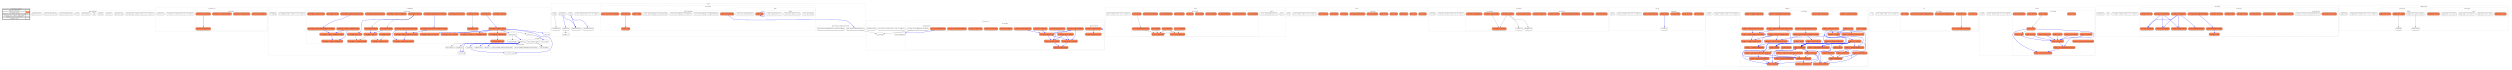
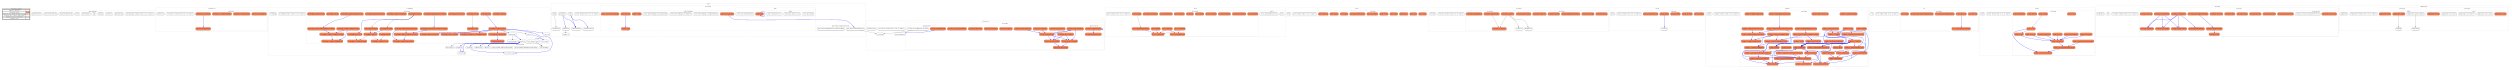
  digraph {
    concentrate=true
    fontname="Source Code Pro"
    node [fontname="Source Code Pro" shape=rect splines=ortho style="rounded,filled" fillcolor=coral]
    edge [color=blue fontname="Source Code Pro" penwidth=2]
    n1 [label=< 				<table cellspacing="0" cellpadding="0" border="1"><tr><td>Code2flow Legend</td></tr><tr><td> 				<table cellspacing="0"> 				<tr><td>Regular function</td><td width="50px"></td></tr> 				<tr><td>Prototype method</td><td bgcolor='coral'></td></tr> 				<tr><td>Function call which returns no value</td><td>&#8594;</td></tr> 				<tr><td>Function call returns some value</td><td><font color='blue'>&#8594;</font></td></tr> 				<tr><td>Handler call on raiseEvent</td><td><font color='red'>&#8594;</font></td></tr>                 <tr><td>Callback call</td><td><font color='pink'>&#8594;</font></td></tr> 				</table></td></tr></table> 				> margin=0 shape=none splines="" style="" fillcolor=""]
    n2 [label="(openseadragon window frame (runs on import))" style=rounded fillcolor=""]
    n3 [label=OpenSeadragon style=rounded fillcolor=""]
    n4 [label=isFunction style=rounded fillcolor=""]
    n5 [label=isWindow style=rounded fillcolor=""]
    n6 [label=type style=rounded fillcolor=""]
    n7 [label=isPlainObject style=rounded fillcolor=""]
    n8 [label=extend style=rounded fillcolor=""]
    n9 [label=requestAnimationFrame style=rounded fillcolor=""]
    n10 [label=cancelAnimationFrame style=rounded fillcolor=""]
    n11 [label=getOffsetParent style=rounded fillcolor=""]
    n12 [label="eventsource.addHandler"]
    n13 [label="eventsource.removeHandler"]
    n14 [label="eventsource.removeAllHandlers"]
    n15 [label="eventsource.getHandler"]
    n16 [label="eventsource.raiseEvent"]
    n17 [label="(eventsource window frame (runs on import))" style=rounded fillcolor=""]
    n18 [label=EventSource style=rounded fillcolor=""]
    n19 [label="tiledimage.needsDraw"]
    n20 [label="tiledimage._setFullyLoaded"]
    n21 [label="tiledimage.reset"]
    n22 [label="tiledimage.update"]
    n23 [label="tiledimage.draw"]
    n24 [label="tiledimage.destroy"]
    n25 [label="tiledimage.getBounds"]
    n26 [label="tiledimage.getClippedBounds"]
    n27 [label="tiledimage.getContentSize"]
    n28 [label="tiledimage._viewportToImageDelta"]
    n29 [label="tiledimage.viewportToImageCoordinates"]
    n30 [label="tiledimage._imageToViewportDelta"]
    n31 [label="tiledimage.imageToViewportCoordinates"]
    n32 [label="tiledimage.imageToViewportRectangle"]
    n33 [label="tiledimage.viewportToImageRectangle"]
    n34 [label="tiledimage.viewerElementToImageCoordinates"]
    n35 [label="tiledimage.imageToViewerElementCoordinates"]
    n36 [label="tiledimage.windowToImageCoordinates"]
    n37 [label="tiledimage.imageToWindowCoordinates"]
    n38 [label="tiledimage._viewportToTiledImageRectangle"]
    n39 [label="tiledimage.viewportToImageZoom"]
    n40 [label="tiledimage.imageToViewportZoom"]
    n41 [label="tiledimage.setPosition"]
    n42 [label="tiledimage.setWidth"]
    n43 [label="tiledimage.setHeight"]
    n44 [label="tiledimage.fitBounds"]
    n45 [label="tiledimage.setClip"]
    n46 [label="tiledimage._setScale"]
    n47 [label="tiledimage._updateForScale"]
    n48 [label="tiledimage._raiseBoundsChange"]
    n49 [label="tiledimage._getLevelsInterval"]
    n50 [label="tiledimage._updateViewport"]
    n51 [label="tiledimage._getCornerTiles"]
    n52 [label=onTileLoad style=rounded fillcolor=""]
    n53 [label="onTileLoad.finish" style=rounded fillcolor=""]
    n54 [label=setTileLoaded style=rounded fillcolor=""]
    n55 [label="setTileLoaded.getCompletionCallback" style=rounded fillcolor=""]
    n56 [label="setTileLoaded.completionCallback" style=rounded fillcolor=""]
    n57 [label="(tiledimage window frame (runs on import))" style=rounded fillcolor=""]
    n58 [label=TiledImage style=rounded fillcolor=""]
    n59 [label=updateLevel style=rounded fillcolor=""]
    n60 [label=updateTile style=rounded fillcolor=""]
    n61 [label=getTile style=rounded fillcolor=""]
    n62 [label=loadTile style=rounded fillcolor=""]
    n63 [label=positionTile style=rounded fillcolor=""]
    n64 [label=blendTile style=rounded fillcolor=""]
    n65 [label=providesCoverage style=rounded fillcolor=""]
    n66 [label=isCovered style=rounded fillcolor=""]
    n67 [label=setCoverage style=rounded fillcolor=""]
    n68 [label=resetCoverage style=rounded fillcolor=""]
    n69 [label=compareTiles style=rounded fillcolor=""]
    n70 [label=drawTiles style=rounded fillcolor=""]
    n71 [label="viewer.open.doOne" style=rounded fillcolor=""]
    n72 [label="viewer.open.doOne.success" style=rounded fillcolor=""]
    n73 [label="viewer.open.doOne.error" style=rounded fillcolor=""]
    n74 [label="viewer.open"]
    n75 [label="viewer.open.checkCompletion" style=rounded fillcolor=""]
    n76 [label="viewer.addTiledImage"]
    n77 [label="viewer.addTiledImage.raiseAddItemFailed" style=rounded fillcolor=""]
    n78 [label="viewer.addTiledImage.refreshWorld" style=rounded fillcolor=""]
    n79 [label="viewer.addTiledImage.processReadyItems" style=rounded fillcolor=""]
    n80 [label="viewer.isOpen"]
    n81 [label="viewer.close"]
    n82 [label="viewer.destroy"]
    n83 [label="viewer._cancelPendingImages"]
    n84 [label=getTileSourceImplementation style=rounded fillcolor=""]
    n85 [label="getTileSourceImplementation.waitUntilReady" style=rounded fillcolor=""]
    n86 [label="(viewer window frame (runs on import))" style=rounded fillcolor=""]
    n87 [label=Viewer style=rounded fillcolor=""]
    n88 [label=_getSafeElemSize style=rounded fillcolor=""]
    n89 [label=scheduleUpdate style=rounded fillcolor=""]
    n90 [label=updateMulti style=rounded fillcolor=""]
    n91 [label=updateOnce style=rounded fillcolor=""]
    n92 [label=drawWorld style=rounded fillcolor=""]
    n93 [label=scheduleZoom style=rounded fillcolor=""]
    n94 [label=doZoom style=rounded fillcolor=""]
    n95 [label=World style=rounded fillcolor=""]
    n96 [label="World._delegatedFigureSizes" style=rounded fillcolor=""]
    n97 [label="world.addItem"]
    n98 [label="world.getItemAt"]
    n99 [label="world.getIndexOfItem"]
    n100 [label="world.getItemCount"]
    n101 [label="world.removeItem"]
    n102 [label="world.removeAll"]
    n103 [label="world.resetItems"]
    n104 [label="world.update"]
    n105 [label="world.draw"]
    n106 [label="world.needsDraw"]
    n107 [label="world.getHomeBounds"]
    n108 [label="world.getContentFactor"]
    n109 [label="world.setAutoRefigureSizes"]
    n110 [label="world.arrange"]
    n111 [label="world._figureSizes"]
    n112 [label="world._raiseRemoveItem"]
    n113 [label="(world window frame (runs on import))" style=rounded fillcolor=""]
    n114 [label="point.clone"]
    n115 [label="point.plus"]
    n116 [label="addJob.minus"]
    n117 [label="point.times"]
    n118 [label="point.divide"]
    n119 [label="point.distanceTo"]
    n120 [label="point.squaredDistanceTo"]
    n121 [label="point.apply"]
    n122 [label="point.equals"]
    n123 [label="point.toString"]
    n124 [label="(point window frame (runs on import))" style=rounded fillcolor=""]
    n125 [label=Point style=rounded fillcolor=""]
    n126 [label="tilecache.destroy"]
    n127 [label="tilecache.getImage"]
    n128 [label="tilecache.getRenderedContext"]
    n129 [label="tilecache.addTile"]
    n130 [label="tilecache.removeTile"]
    n131 [label="tilecache.getTileCount"]
    n132 [label="tilecache.cacheTile"]
    n133 [label="tilecache.clearTilesFor"]
    n134 [label="tilecache.getImageRecord"]
    n135 [label="tilecache._unloadTile"]
    n136 [label="(tilecache window frame (runs on import))" style=rounded fillcolor=""]
    n137 [label=TileCache style=rounded fillcolor=""]
    n138 [label=TileRecord style=rounded fillcolor=""]
    n139 [label=ImageRecord style=rounded fillcolor=""]
    n140 [label="tilesource.getLevelScale"]
    n141 [label="tilesource.getLevelScale"]
    n142 [label="tilesource.getImageInfo"]
    n143 [label="tilesource.getImageInfo.callback" style=rounded fillcolor=""]
    n144 [label="tilesource.getTileSize"]
    n145 [label="tilesource.getTileWidth"]
    n146 [label="tilesource.getTileHeight"]
    n147 [label="tilesource.getNumTiles"]
    n148 [label="tilesource.getPixelRatio"]
    n149 [label="tilesource.getClosestLevel"]
    n150 [label="tilesource.getTileAtPoint"]
    n151 [label="tilesource.getTileBounds"]
    n152 [label="tilesource.supports"]
    n153 [label="tilesource.configure"]
    n154 [label="tilesource.getTileUrl"]
    n155 [label="tilesource.getTileAjaxHeaders"]
    n156 [label="tilesource.tileExists"]
    n157 [label="(tilesource window frame (runs on import))" style=rounded fillcolor=""]
    n158 [label=TileSource style=rounded fillcolor=""]
    n159 [label=processResponse style=rounded fillcolor=""]
    n160 [label=determineType style=rounded fillcolor=""]
    n161 [label="spring.resetTo"]
    n162 [label="spring.springTo"]
    n163 [label="spring.shiftBy"]
    n164 [label="spring.update"]
    n165 [label="spring.isAtTargetValue"]
    n166 [label="(spring window frame (runs on import))" style=rounded fillcolor=""]
    n167 [label=Spring style=rounded fillcolor=""]
    n168 [label=transform style=rounded fillcolor=""]
    n169 [label="viewport._setContentBounds"]
    n170 [label="viewport.getHomeZoom"]
    n171 [label="viewport.getHomeBounds"]
    n172 [label="viewport.goHome"]
    n173 [label="viewport.getMinZoom"]
    n174 [label="viewport.getMaxZoom"]
    n175 [label="viewport.getAspectRatio"]
    n176 [label="viewport.getContainerSize"]
    n177 [label="viewport.getBounds"]
    n178 [label="viewport.getBoundsWithMargins"]
    n179 [label="viewport.getCenter"]
    n180 [label="viewport.getZoom"]
    n181 [label="viewport._applyZoomConstraints"]
    n182 [label="viewport._applyBoundaryConstraints"]
    n183 [label="viewport.applyConstraints"]
    n184 [label="viewport._fitBounds"]
    n185 [label="viewport.fitBounds"]
    n186 [label="viewport.panTo"]
    n187 [label="viewport.zoomBy"]
    n188 [label="viewport.zoomTo"]
    n189 [label="viewport.resize"]
    n190 [label="viewport._updateContainerInnerSize"]
    n191 [label="viewport.update"]
    n192 [label="viewport._adjustCenterSpringsForZoomPoint"]
    n193 [label="viewport.deltaPixelsFromPoints"]
    n194 [label="viewport.deltaPointsFromPixels"]
    n195 [label="viewport.pixelFromPoint"]
    n196 [label="viewport._pixelFromPoint"]
    n197 [label="viewport.pointFromPixel"]
    n198 [label="viewport._viewportToImageDelta"]
    n199 [label="viewport.viewportToImageCoordinates"]
    n200 [label="viewport._imageToViewportDelta"]
    n201 [label="viewport.imageToViewportCoordinates"]
    n202 [label="viewport.imageToViewportRectangle"]
    n203 [label="viewport.viewportToImageRectangle"]
    n204 [label="viewport.viewerElementToImageCoordinates"]
    n205 [label="viewport.imageToViewerElementCoordinates"]
    n206 [label="viewport.windowToImageCoordinates"]
    n207 [label="viewport.imageToWindowCoordinates"]
    n208 [label="viewport.viewportToViewerElementRectangle"]
    n209 [label="viewport.imageToViewportZoom"]
    n210 [label="(viewport window frame (runs on import))" style=rounded fillcolor=""]
    n211 [label=Handler style=rounded fillcolor=""]
    n212 [label="tile.toString"]
    n213 [label="tile._hasTransparencyChannel"]
    n214 [label="tile.drawCanvas"]
    n215 [label="tile.getScaleForEdgeSmoothing"]
    n216 [label="tile.getTranslationForEdgeSmoothing"]
    n217 [label="tile.unload"]
    n218 [label="(tile window frame (runs on import))" style=rounded fillcolor=""]
    n219 [label=Tile style=rounded fillcolor=""]
    n220 [label="drawer.reset"]
    n221 [label="drawer.update"]
    n222 [label="drawer.destroy"]
    n223 [label="drawer.clear"]
    n224 [label="drawer._clear"]
    n225 [label="drawer.viewportToDrawerRectangle"]
    n226 [label="drawer.drawTile"]
    n227 [label="drawer._getContext"]
    n228 [label="drawer.saveContext"]
    n229 [label="drawer.restoreContext"]
    n230 [label="drawer.setClip"]
    n231 [label="drawer.blendSketch"]
    n232 [label="drawer.getCanvasSize"]
    n233 [label="drawer._calculateCanvasSize"]
    n234 [label="drawer._calculateSketchCanvasSize"]
    n235 [label="(drawer window frame (runs on import))" style=rounded fillcolor=""]
    n236 [label=Drawer style=rounded fillcolor=""]
    n237 [label="rectangle.intersection"]
    n238 [label="rectangle.intersection.getIntersection" style=rounded fillcolor=""]
    n239 [label="rectangle.clone"]
    n240 [label="rectangle.getAspectRatio"]
    n241 [label="rectangle.getTopLeft"]
    n242 [label="rectangle.getBottomRight"]
    n243 [label="rectangle.getTopRight"]
    n244 [label="rectangle.getBottomLeft"]
    n245 [label="rectangle.getCenter"]
    n246 [label="rectangle.getSize"]
    n247 [label="rectangle.equals"]
    n248 [label="rectangle.times"]
    n249 [label="rectangle.translate"]
    n250 [label="rectangle._getSegments"]
    n251 [label="rectangle.getBoundingBox"]
    n252 [label="rectangle.getIntegerBoundingBox"]
    n253 [label="rectangle.containsPoint"]
    n254 [label="rectangle.toString"]
    n255 [label="(rectangle window frame (runs on import))" style=rounded fillcolor=""]
    n256 [label=Rect style=rounded fillcolor=""]
    n257 [label=fromSummits style=rounded fillcolor=""]
    n258 [label="imageloader.start"]
    n259 [label="imageloader.start.onload" style=rounded fillcolor=""]
    n260 [label="imageloader.start.onerror" style=rounded fillcolor=""]
    n261 [label="imageloader.start.abort" style=rounded fillcolor=""]
    n262 [label="imageloader.finish"]
    n263 [label="imageloader.addJob"]
    n264 [label="imageloader.addJob.complete" style=rounded fillcolor=""]
    n265 [label="imageloader.clear"]
    n266 [label="(imageloader window frame (runs on import))" style=rounded fillcolor=""]
    n267 [label=ImageLoader style=rounded fillcolor=""]
    n268 [label=ImageJob style=rounded fillcolor=""]
    n269 [label=completeJob style=rounded fillcolor=""]
    subgraph sub_1 {
      label=legend
      rank=min
      n1
    }
    subgraph cluster_2 {
      color=black
      label=openseadragon
      style=dotted
      n2
      n3
      n4
      n5
      n6
      n7
      n8
      n9
      n10
      n11
    }
    subgraph cluster_3 {
      color=black
      label=eventsource
      style=dotted
      n17
      n18
      subgraph cluster_4 {
        color=black
        label=prototype
        style=dotted
        n12
        n13
        n14
        n15
        n16
      }
    }
    subgraph cluster_5 {
      color=black
      label=tiledimage
      style=dotted
      n57
      n58
      n59
      n60
      n61
      n62
      n63
      n64
      n65
      n66
      n67
      n68
      n69
      n70
      subgraph cluster_6 {
        color=black
        label=prototype
        style=dotted
        n19
        n20
        n21
        n22
        n23
        n24
        n25
        n26
        n27
        n28
        n29
        n30
        n31
        n32
        n33
        n34
        n35
        n36
        n37
        n38
        n39
        n40
        n41
        n42
        n43
        n44
        n45
        n46
        n47
        n48
        n49
        n50
        n51
      }
      subgraph cluster_7 {
        color=black
        label=onTileLoad
        style=dotted
        n52
        n53
      }
      subgraph cluster_8 {
        color=black
        label=setTileLoaded
        style=dotted
        n54
        n55
        n56
      }
    }
    subgraph cluster_9 {
      color=black
      label=viewer
      style=dotted
      n86
      n87
      n88
      n89
      n90
      n91
      n92
      n93
      n94
      subgraph cluster_10 {
        color=black
        label=prototype
        style=dotted
        n80
        n81
        n82
        n83
        subgraph cluster_11 {
          color=black
          label=open
          style=dotted
          n74
          n75
          subgraph cluster_12 {
            color=black
            label=doOne
            style=dotted
            n71
            n72
            n73
          }
        }
        subgraph cluster_13 {
          color=black
          label=addTiledImage
          style=dotted
          n76
          n77
          n78
          n79
        }
      }
      subgraph cluster_14 {
        color=black
        label=getTileSourceImplementation
        style=dotted
        n84
        n85
      }
    }
    subgraph cluster_15 {
      color=black
      label=world
      style=dotted
      n113
      subgraph cluster_16 {
        color=black
        label=World
        style=dotted
        n95
        n96
      }
      subgraph cluster_17 {
        color=black
        label=prototype
        style=dotted
        n97
        n98
        n99
        n100
        n101
        n102
        n103
        n104
        n105
        n106
        n107
        n108
        n109
        n110
        n111
        n112
      }
    }
    subgraph cluster_18 {
      color=black
      label=point
      style=dotted
      n124
      n125
      subgraph cluster_19 {
        color=black
        label=prototype
        style=dotted
        n114
        n115
        n116
        n117
        n118
        n119
        n120
        n121
        n122
        n123
      }
    }
    subgraph cluster_20 {
      color=black
      label=tilecache
      style=dotted
      n136
      n137
      n138
      n139
      subgraph cluster_21 {
        color=black
        label=prototype
        style=dotted
        n126
        n127
        n128
        n129
        n130
        n131
      }
      subgraph cluster_22 {
        color=black
        label=prototype
        style=dotted
        n132
        n133
        n134
        n135
      }
    }
    subgraph cluster_23 {
      color=black
      label=tilesource
      style=dotted
      n157
      n158
      n159
      n160
      subgraph cluster_24 {
        color=black
        label=prototype
        style=dotted
        n144
        n145
        n146
        n147
        n148
        n149
        n150
        n151
        n152
        n153
        n154
        n155
        n156
        subgraph cluster_25 {
          color=black
          label=getLevelScale
          style=dotted
          n140
          n141
        }
        subgraph cluster_26 {
          color=black
          label=getImageInfo
          style=dotted
          n142
          n143
        }
      }
    }
    subgraph cluster_27 {
      color=black
      label=spring
      style=dotted
      n166
      n167
      n168
      subgraph cluster_28 {
        color=black
        label=prototype
        style=dotted
        n161
        n162
        n163
        n164
        n165
      }
    }
    subgraph cluster_29 {
      color=black
      label=viewport
      style=dotted
      n210
      n211
      subgraph cluster_30 {
        color=black
        label=prototype
        style=dotted
        n169
        n170
        n171
        n172
        n173
        n174
        n175
        n176
        n177
        n178
        n179
        n180
        n181
        n182
        n183
        n184
        n185
        n186
        n187
        n188
        n189
        n190
        n191
        n192
        n193
        n194
        n195
        n196
        n197
        n198
        n199
        n200
        n201
        n202
        n203
        n204
        n205
        n206
        n207
        n208
        n209
      }
    }
    subgraph cluster_31 {
      color=black
      label=tile
      style=dotted
      n218
      n219
      subgraph cluster_32 {
        color=black
        label=prototype
        style=dotted
        n212
        n213
        n214
        n215
        n216
        n217
      }
    }
    subgraph cluster_33 {
      color=black
      label=drawer
      style=dotted
      n235
      n236
      subgraph cluster_34 {
        color=black
        label=prototype
        style=dotted
        n220
        n221
        n222
        n223
        n224
        n225
        n226
        n227
        n228
        n229
        n230
        n231
        n232
        n233
        n234
      }
    }
    subgraph cluster_35 {
      color=black
      label=rectangle
      style=dotted
      n255
      n256
      n257
      subgraph cluster_36 {
        color=black
        label=prototype
        style=dotted
        n239
        n240
        n241
        n242
        n243
        n244
        n245
        n246
        n247
        n248
        n249
        n250
        n251
        n252
        n253
        n254
        subgraph cluster_37 {
          color=black
          label=intersection
          style=dotted
          n237
          n238
        }
      }
    }
    subgraph cluster_38 {
      color=black
      label=imageloader
      style=dotted
      n266
      n267
      n268
      n269
      subgraph cluster_39 {
        color=black
        label=prototype
        style=dotted
        n262
        subgraph cluster_40 {
          color=black
          label=start
          style=dotted
          n258
          n259
          n260
          n261
        }
      }
      subgraph cluster_41 {
        color=black
        label=prototype
        style=dotted
        n265
        subgraph cluster_42 {
          color=black
          label=addJob
          style=dotted
          n263
          n264
        }
      }
    }
    n16 -> n15
    n22 -> n47 [color="" penwidth=""]
    n23 -> n50
    n24 -> n21 [color="" penwidth=""]
    n26 -> n25
    n29 -> n28
    n31 -> n30
    n32 -> n30
    n32 -> n31
    n33 -> n28
    n33 -> n29
    n34 -> n29
    n35 -> n31
    n36 -> n34
    n37 -> n35
    n41 -> n48 [color="" penwidth=""]
    n42 -> n46
    n43 -> n46
    n44 -> n41
    n44 -> n42 [color="" penwidth=""]
    n44 -> n43 [color="" penwidth=""]
    n46 -> n47 [color="" penwidth=""]
    n46 -> n48 [color="" penwidth=""]
    n50 -> n20
    n50 -> n26
    n50 -> n38
    n50 -> n49
    n50 -> n59
    n50 -> n62 [color="" penwidth=""]
    n50 -> n65
    n50 -> n70
    n53 -> n54 [color="" penwidth=""]
    n59 -> n60
    n59 -> n68 [color="" penwidth=""]
    n60 -> n54 [color="" penwidth=""]
    n60 -> n61
    n60 -> n63 [color="" penwidth=""]
    n60 -> n64
    n60 -> n66
    n60 -> n67
    n60 -> n69
    n62 -> n52
    n64 -> n67
    n66 -> n65
    n74 -> n74
    n76 -> n84
    n82 -> n81
    n84 -> n158 [color="" penwidth=""]
    n87 -> n88
    n87 -> n89
    n90 -> n89
    n90 -> n91
    n91 -> n92 [color="" penwidth=""]
    n94 -> n93 [color="" penwidth=""]
    n97 -> n111 [color="" penwidth=""]
    n101 -> n111 [color="" penwidth=""]
    n101 -> n112 [color="" penwidth=""]
    n102 -> n111 [color="" penwidth=""]
    n102 -> n112 [color="" penwidth=""]
    n109 -> n111 [color="" penwidth=""]
    n110 -> n109 [color="" penwidth=""]
    n132 -> n135 [color="" penwidth=""]
    n132 -> n138 [color="" penwidth=""]
    n132 -> n139 [color="" penwidth=""]
    n133 -> n135 [color="" penwidth=""]
    n140 -> n140
    n140 -> n141
    n142 -> n159
    n143 -> n158 [color="" penwidth=""]
    n145 -> n144
    n146 -> n144
    n147 -> n145
    n147 -> n146
    n149 -> n147
    n150 -> n145
    n150 -> n146
    n150 -> n147
    n151 -> n145
    n151 -> n146
    n156 -> n147
    n164 -> n168
    n170 -> n175
    n171 -> n170
    n171 -> n175
+   n172 -> n171
    n172 -> n185
    n173 -> n170
    n174 -> n170
    n177 -> n175
    n177 -> n179
    n177 -> n180
    n178 -> n177
    n179 -> n175
    n179 -> n180
    n179 -> n195
    n179 -> n196
    n181 -> n173
    n181 -> n174
    n183 -> n177
    n183 -> n180
    n183 -> n181
    n183 -> n182
    n183 -> n185
    n183 -> n188
    n184 -> n175
    n184 -> n177
    n184 -> n179
    n184 -> n180
    n184 -> n181
    n184 -> n182
    n184 -> n186
    n184 -> n188
    n185 -> n184
    n187 -> n188
    n188 -> n192 [color="" penwidth=""]
    n189 -> n175
    n189 -> n177
    n189 -> n185
    n189 -> n190 [color="" penwidth=""]
    n191 -> n192 [color="" penwidth=""]
    n192 -> n194
    n192 -> n195
    n193 -> n180
    n194 -> n180
    n195 -> n177
    n195 -> n196
    n197 -> n177
    n199 -> n198
    n199 -> n199
    n201 -> n200
    n201 -> n201
    n202 -> n201
    n203 -> n198
    n203 -> n199
    n203 -> n200
    n204 -> n197
    n204 -> n199
    n205 -> n195
    n205 -> n201
    n206 -> n204
    n207 -> n205
    n208 -> n195
    n214 -> n213
    n221 -> n223 [color="" penwidth=""]
    n223 -> n224 [color="" penwidth=""]
    n223 -> n233
-   n223 -> n234
+   n225 -> n234
    n224 -> n227
    n226 -> n227
    n227 -> n234
    n228 -> n227
    n229 -> n227
    n230 -> n227
    n232 -> n227
    n234 -> n233
    n250 -> n241
    n250 -> n242
    n250 -> n243
    n250 -> n244
    n251 -> n239
    n252 -> n251
    n253 -> n241
    n253 -> n243
    n253 -> n244
    n263 -> n268 [color="" penwidth=""]
    n264 -> n269 [color="" penwidth=""]
  }
